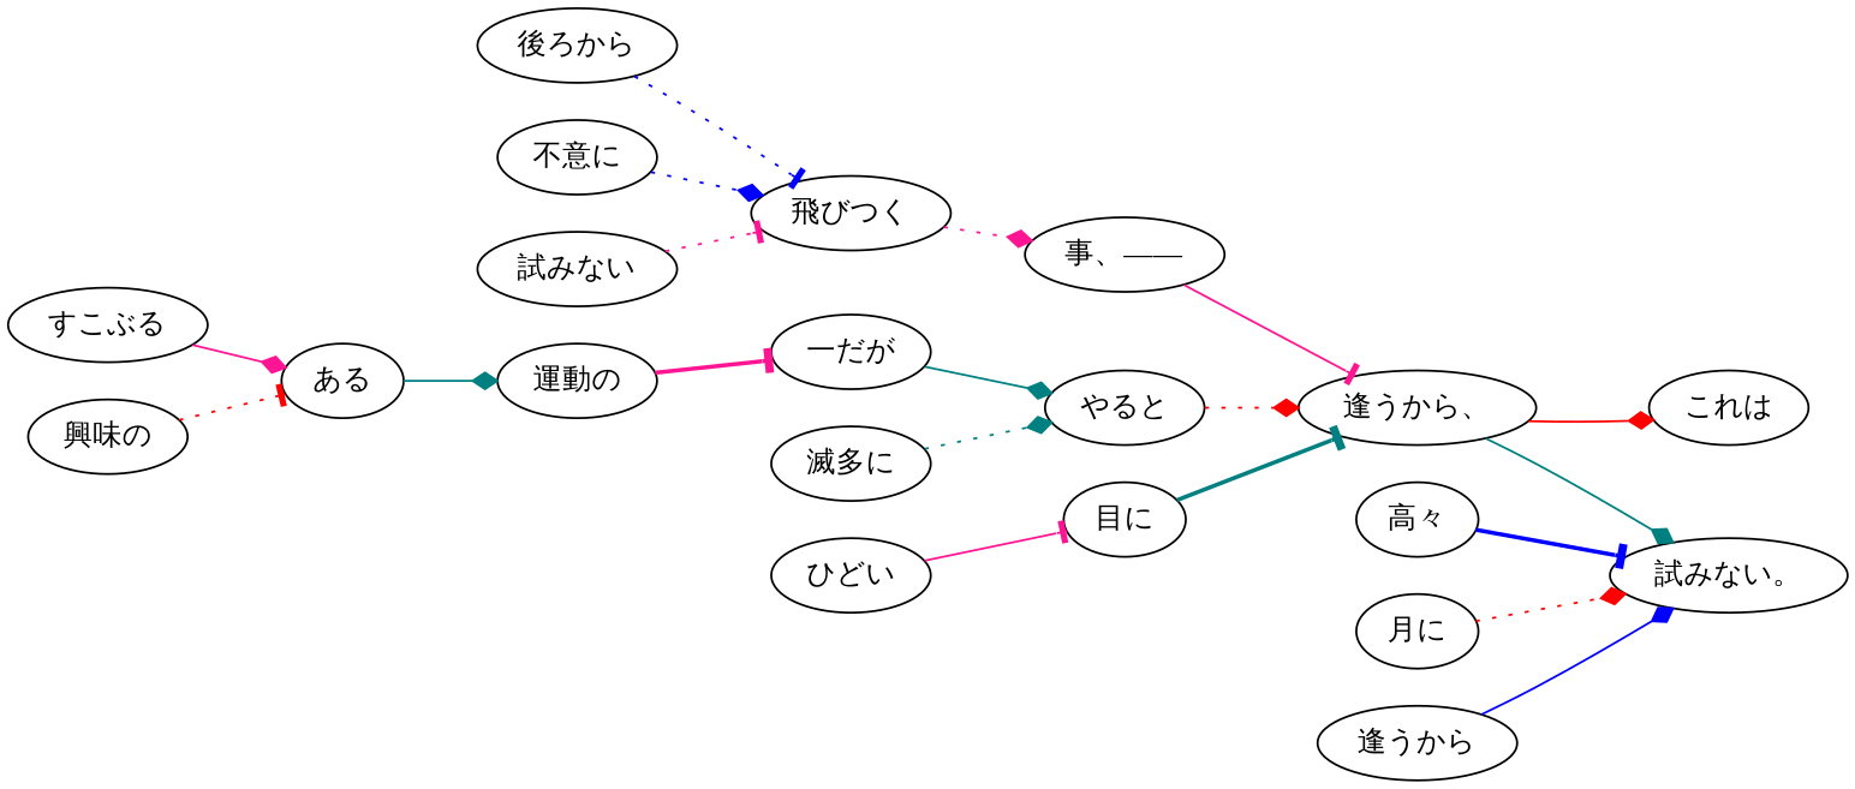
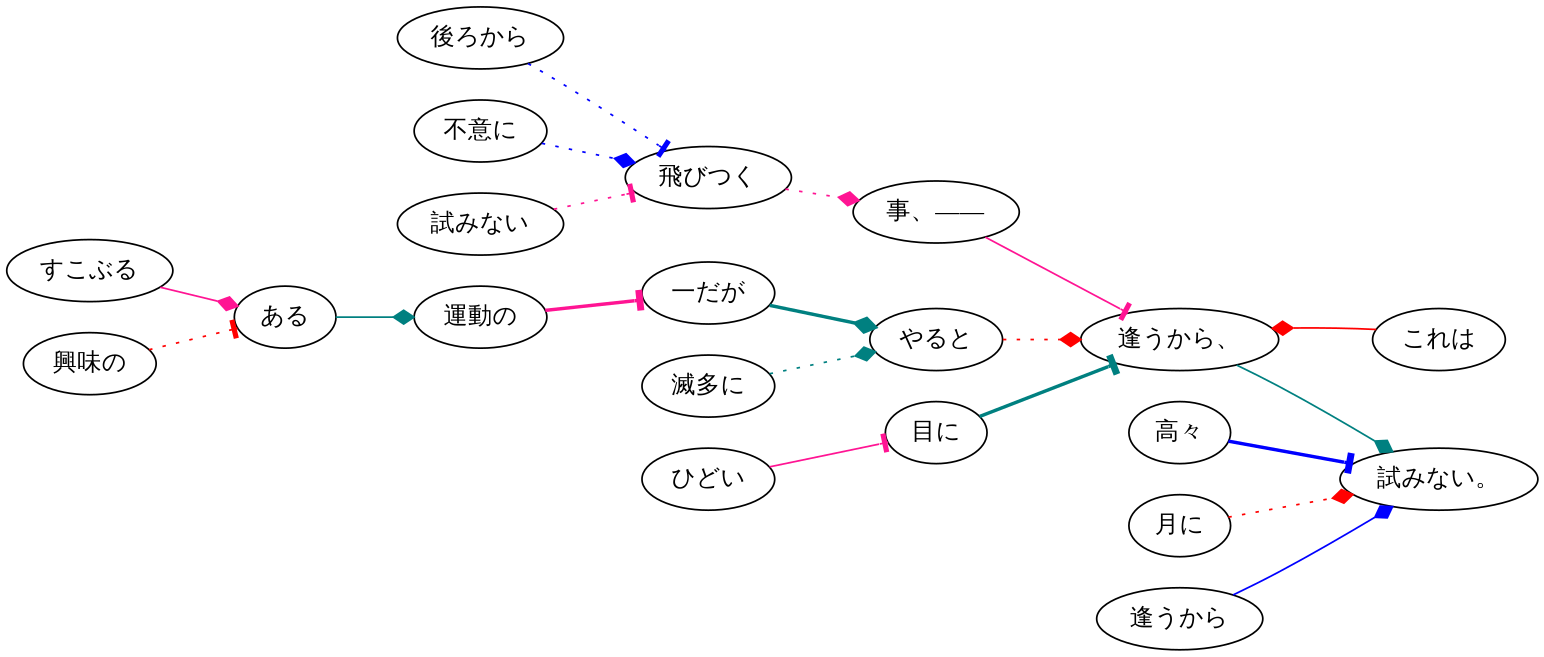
  digraph {
    fontname="Liberation Serif"
    rankdir=LR
    node [fontname="Liberation Serif"]
    edge [arrowhead=diamond color=deeppink fontname="Liberation Serif" style=dotted]
    n1 [label="後ろから"]
    n2 [label="飛びつく"]
    n3 [label="事、——"]
    n4 [label="不意に"]
    n5 [label="試みない"]
    n6 [label="逢うから、"]
    n7 [label="試みない。"]
    n8 [label="これは"]
    n9 [label="すこぶる"]
    n10 [label="ある"]
    n11 [label="運動の"]
    n12 [label="興味の"]
    n13 [label="一だが"]
    n14 [label="やると"]
    n15 [label="滅多に"]
    n16 [label="ひどい"]
    n17 [label="目に"]
    n18 [label="高々"]
    n19 [label="月に"]
    n20 [label="逢うから"]
    n1 -> n2 [arrowhead=tee color=blue]
    n2 -> n3
    n3 -> n6 [arrowhead=tee style=solid]
    n4 -> n2 [color=blue]
    n5 -> n2 [arrowhead=tee]
    n6 -> n7 [color=teal style=solid]
-   n6 -> n8 [color=red style=solid]
+   n8 -> n6 [color=red style=solid]
    n9 -> n10 [style=solid]
    n10 -> n11 [color=teal style=solid]
    n11 -> n13 [arrowhead=tee style=bold]
    n12 -> n10 [arrowhead=tee color=red]
-   n13 -> n14 [color=teal style=solid]
+   n13 -> n14 [color=teal style=bold]
    n14 -> n6 [color=red]
    n15 -> n14 [color=teal]
    n16 -> n17 [arrowhead=tee style=solid]
    n17 -> n6 [arrowhead=tee color=teal style=bold]
    n18 -> n7 [arrowhead=tee color=blue style=bold]
    n19 -> n7 [color=red]
    n20 -> n7 [color=blue style=solid]
  }
